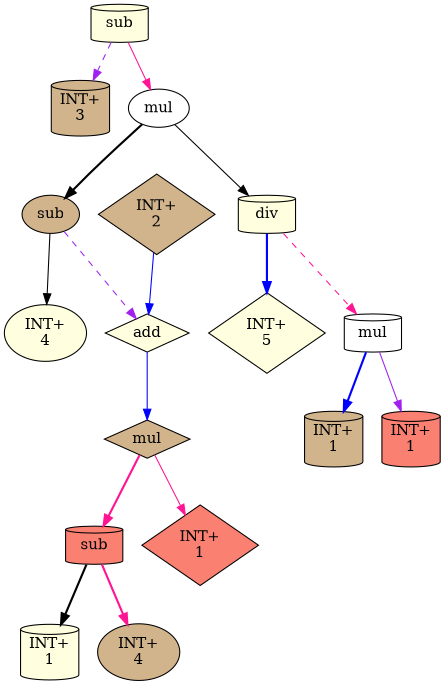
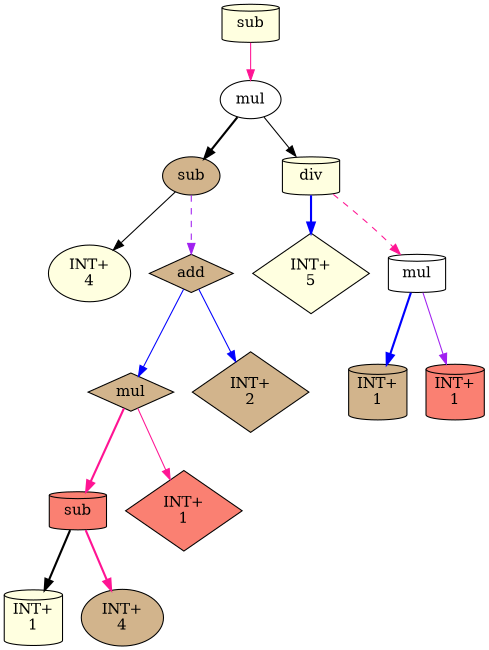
  digraph {
    node [fillcolor=lightyellow shape=cylinder style=filled]
    edge [color=deeppink style=solid]
    n1 [label=sub]
-   n2 [fillcolor=tan label="INT+\n3"]
    n3 [fillcolor=white label=mul shape=ellipse]
    n4 [fillcolor=tan label=sub shape=ellipse]
    n5 [label=div]
    n6 [label="INT+\n4" shape=ellipse]
-   n7 [label=add shape=diamond]
+   n7 [fillcolor=tan label=add shape=diamond]
    n8 [label="INT+\n5" shape=diamond]
    n9 [fillcolor=white label=mul]
    n10 [fillcolor=tan label=mul shape=diamond]
    n11 [fillcolor=tan label="INT+\n2" shape=diamond]
    n12 [fillcolor=salmon label=sub]
    n13 [fillcolor=salmon label="INT+\n1" shape=diamond]
    n14 [label="INT+\n1"]
    n15 [fillcolor=tan label="INT+\n4" shape=ellipse]
    n16 [fillcolor=tan label="INT+\n1"]
    n17 [fillcolor=salmon label="INT+\n1"]
-   n1 -> n2 [color=purple style=dashed]
    n1 -> n3
    n3 -> n4 [color=black style=bold]
    n3 -> n5 [color=black]
    n4 -> n6 [color=black]
    n4 -> n7 [color=purple style=dashed]
    n5 -> n8 [color=blue style=bold]
    n5 -> n9 [style=dashed]
    n7 -> n10 [color=blue]
-   n11 -> n7 [color=blue]
+   n7 -> n11 [color=blue]
    n9 -> n16 [color=blue style=bold]
    n9 -> n17 [color=purple]
    n10 -> n12 [style=bold]
    n10 -> n13
    n12 -> n14 [color=black style=bold]
    n12 -> n15 [style=bold]
  }
